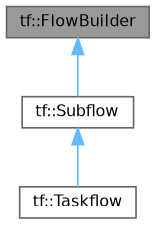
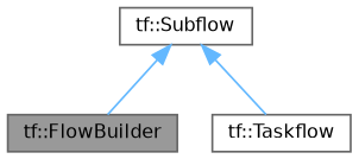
  digraph {
    node [color=gray40 fillcolor=white fontname=Helvetica fontsize=10 shape=box style=filled]
    edge [color=steelblue1 dir=back fontname=Helvetica fontsize=10 labelfontname=Helvetica labelfontsize=10 style=solid]
    n1 [fillcolor=grey60 fontcolor=black height=0.2 label="tf::FlowBuilder" width=0.4]
    n2 [height=0.2 label="tf::Subflow" width=0.4]
    n3 [height=0.2 label="tf::Taskflow" width=0.4]
-   n1 -> n2
+   n2 -> n1
    n2 -> n3
  }
